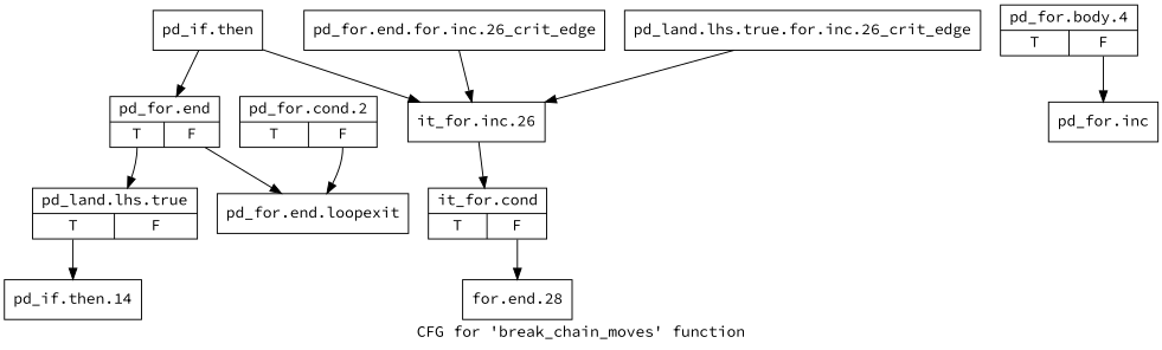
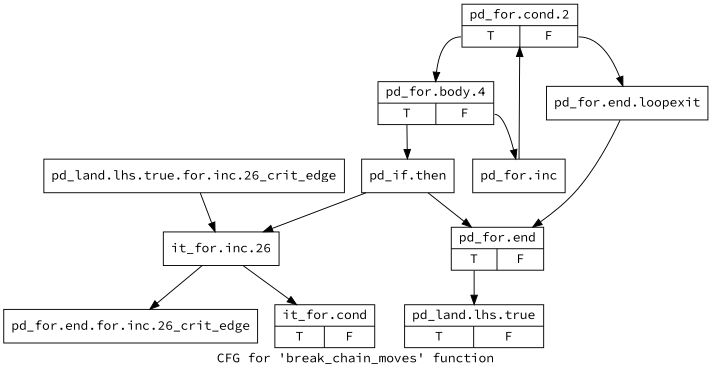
  digraph {
    fontname="Source Code Pro"
    label="CFG for 'break_chain_moves' function"
    node [fontname="Source Code Pro" shape=record]
    edge [fontname="Source Code Pro"]
    n1 [label="{it_for.cond|{<s0>T|<s1>F}}"]
-   n2 [label="{for.end.28}"]
    n3 [label="{pd_for.cond.2|{<s0>T|<s1>F}}"]
    n4 [label="{pd_for.body.4|{<s0>T|<s1>F}}"]
    n5 [label="{pd_for.end.loopexit}"]
    n6 [label="{pd_if.then}"]
    n7 [label="{pd_for.inc}"]
    n8 [label="{pd_for.end|{<s0>T|<s1>F}}"]
    n9 [label="{it_for.inc.26}"]
    n10 [label="{pd_land.lhs.true|{<s0>T|<s1>F}}"]
-   n11 [label="{pd_if.then.14}"]
    n12 [label="{pd_for.end.for.inc.26_crit_edge}"]
    n13 [label="{pd_land.lhs.true.for.inc.26_crit_edge}"]
-   n1 -> n2 [tailport=s1]
+   n3 -> n4 [tailport=s0]
    n3 -> n5 [tailport=s1]
+   n4 -> n6 [tailport=s0]
    n4 -> n7 [tailport=s1]
-   n8 -> n5
+   n5 -> n8
    n6 -> n8
    n6 -> n9
+   n7 -> n3
    n8 -> n10 [tailport=s0]
    n9 -> n1
-   n10 -> n11 [tailport=s0]
-   n12 -> n9
+   n9 -> n12
    n13 -> n9
  }
